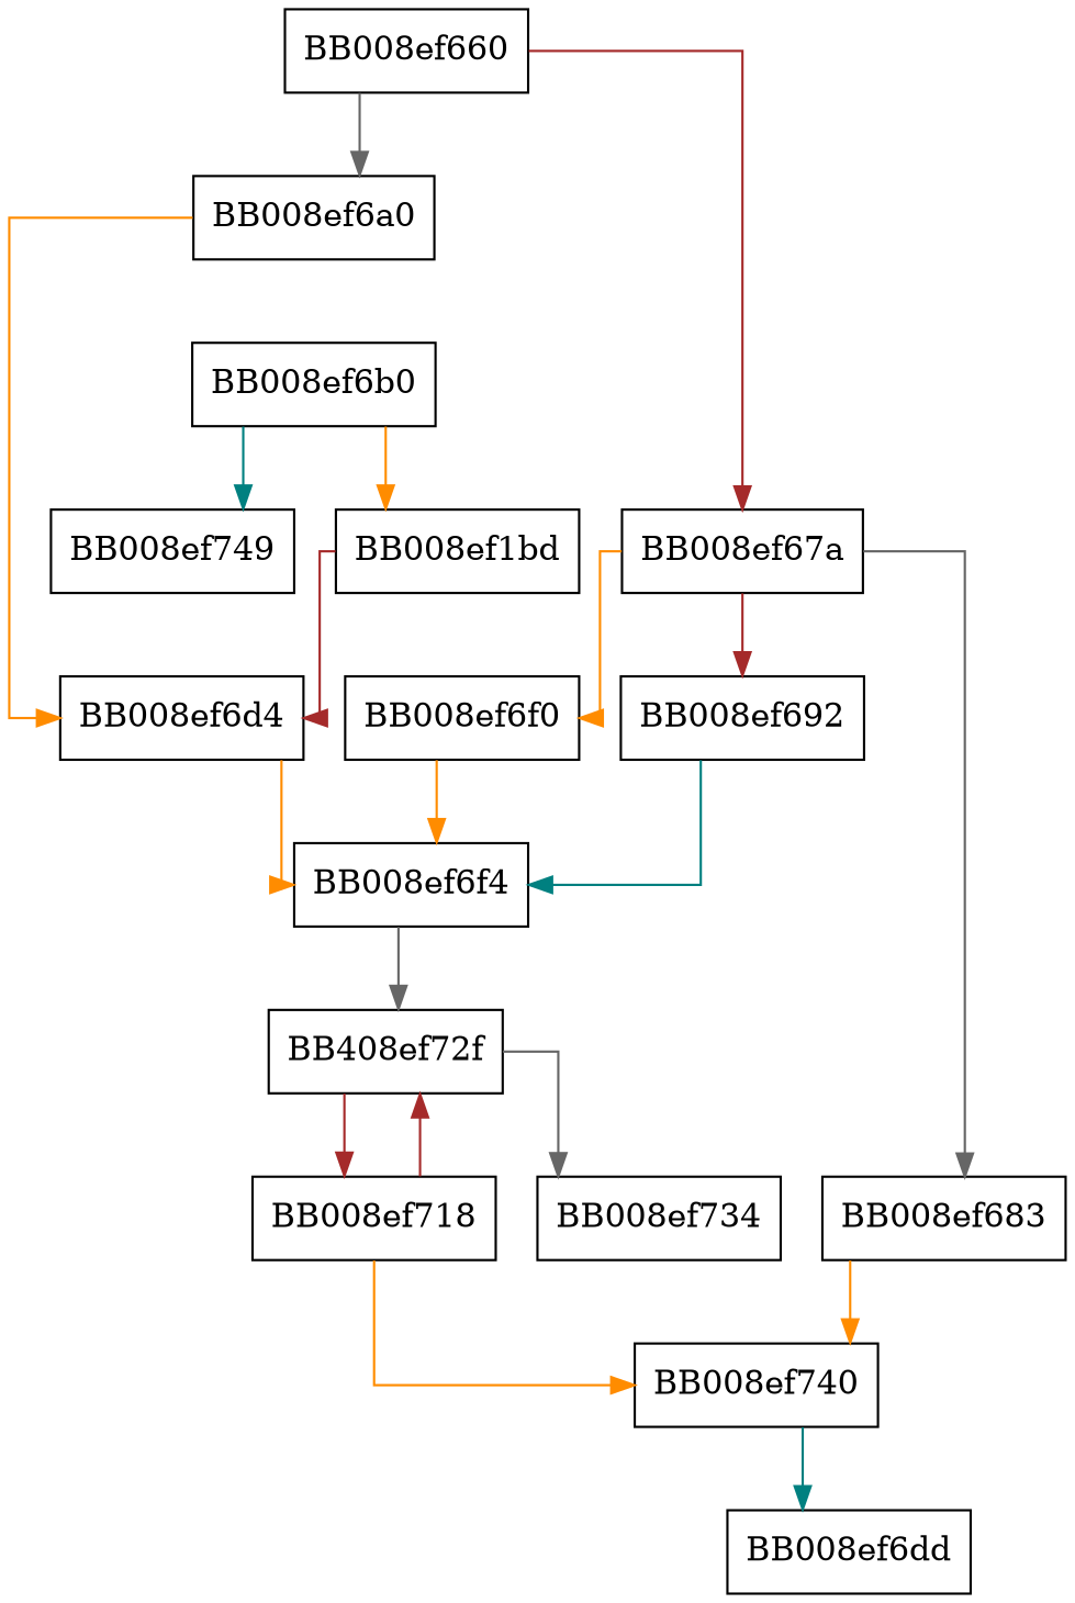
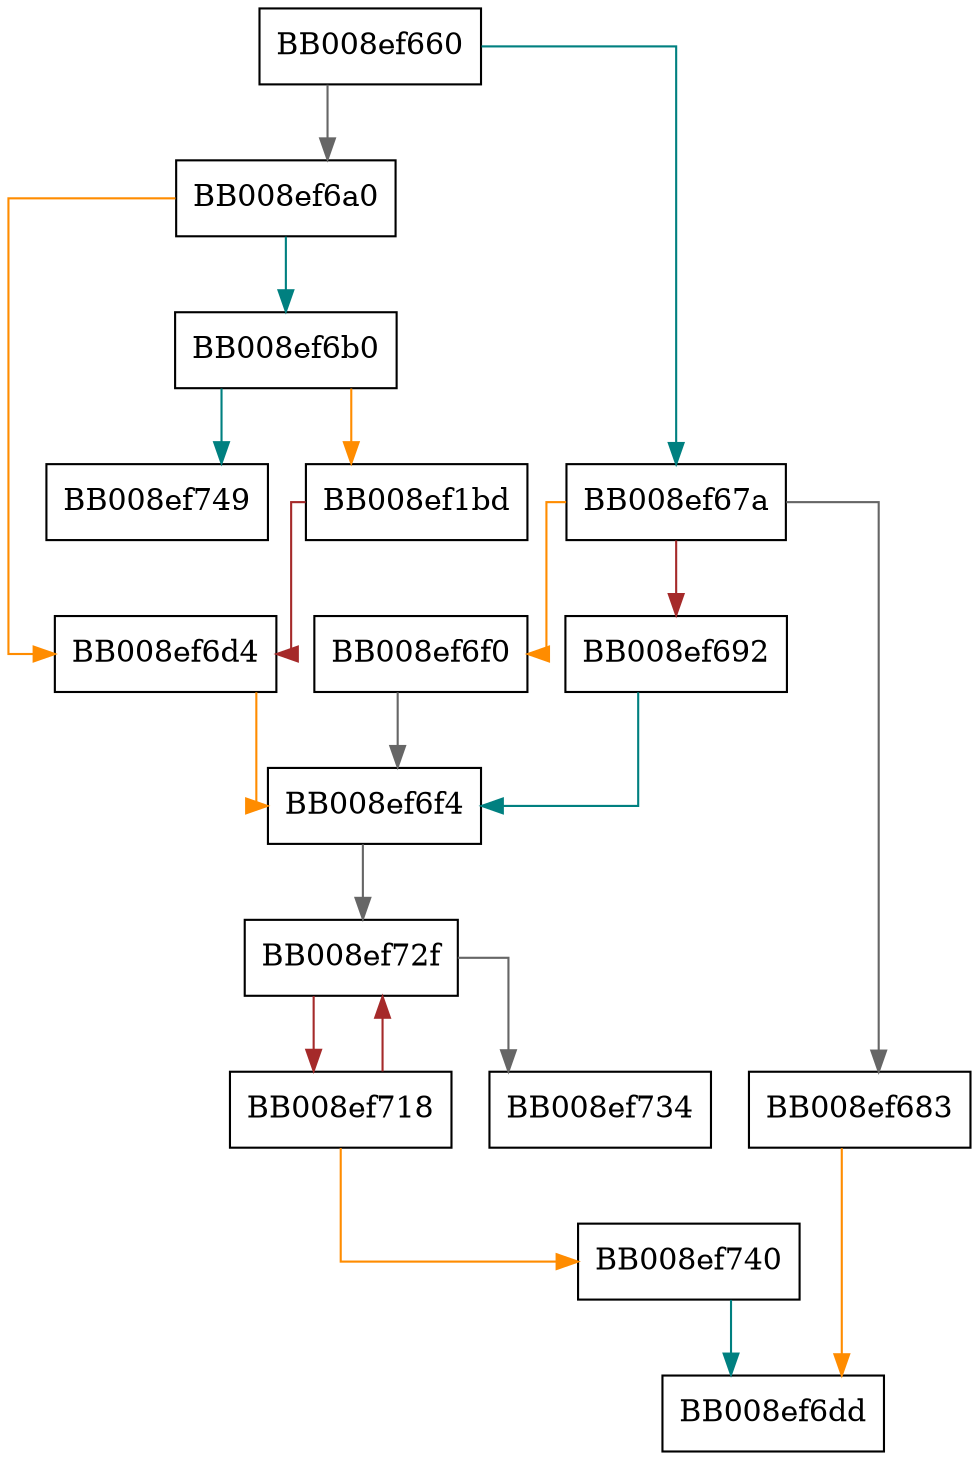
  digraph {
    splines=ortho
    node [shape=box]
    edge [color=darkorange]
    BB008ef660
    BB008ef6a0
    BB008ef67a
    BB008ef6d4
    BB008ef6b0
    BB008ef6f0
    BB008ef683
    BB008ef692
    BB008ef6f4
    BB008ef749
    n11 [label=BB008ef1bd]
    BB008ef6dd
-   BB008ef72f [label=BB408ef72f]
+   BB008ef72f
    BB008ef718
    BB008ef734
    BB008ef740
    BB008ef660 -> BB008ef6a0 [color=gray40]
-   BB008ef660 -> BB008ef67a [color=brown]
+   BB008ef660 -> BB008ef67a [color=teal]
    BB008ef6a0 -> BB008ef6d4
+   BB008ef6a0 -> BB008ef6b0 [color=teal]
    BB008ef67a -> BB008ef6f0
    BB008ef67a -> BB008ef683 [color=gray40]
    BB008ef67a -> BB008ef692 [color=brown]
    BB008ef6d4 -> BB008ef6f4
    BB008ef6b0 -> BB008ef749 [color=teal]
    BB008ef6b0 -> n11
-   BB008ef6f0 -> BB008ef6f4
-   BB008ef683 -> BB008ef740
+   BB008ef6f0 -> BB008ef6f4 [color=gray40]
+   BB008ef683 -> BB008ef6dd
    BB008ef692 -> BB008ef6f4 [color=teal]
    BB008ef6f4 -> BB008ef72f [color=gray40]
    n11 -> BB008ef6d4 [color=brown]
    BB008ef72f -> BB008ef718 [color=brown]
    BB008ef72f -> BB008ef734 [color=gray40]
    BB008ef718 -> BB008ef72f [color=brown]
    BB008ef718 -> BB008ef740
    BB008ef740 -> BB008ef6dd [color=teal]
  }
